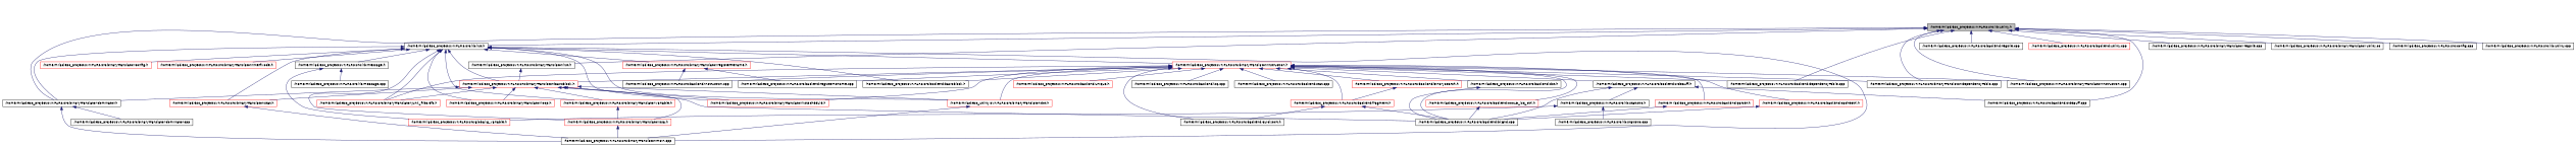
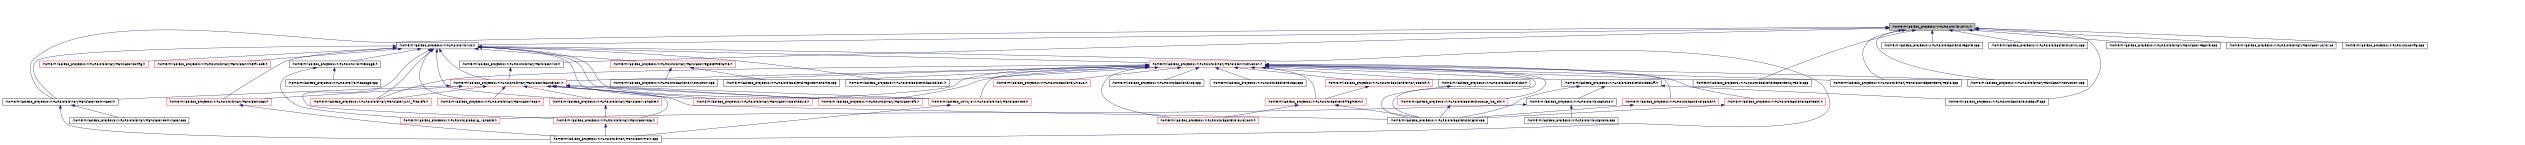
  digraph {
    node [color=black fillcolor=white fontname=Helvetica fontsize=10 shape=record style=filled]
    edge [color=midnightblue dir=back fontname=Helvetica fontsize=10 labelfontname=Helvetica labelfontsize=10 style=solid]
    n1 [fillcolor=grey75 fontcolor=black height=0.2 label="/home/milad/esc_project/svn/PARS/src/lib/utility.h" width=0.4]
    n2 [height=0.2 label="/home/milad/esc_project/svn/PARS/src/lib/list.h" width=0.4]
    n3 [height=0.2 label="/home/milad/esc_project/svn/PARS/src/backend/sideBuff.cpp" width=0.4]
    n4 [height=0.2 label="/home/milad/esc_project/svn/PARS/src/backend/dependencyTable.cpp" width=0.4]
    n5 [height=0.2 label="/home/milad/esc_project/svn/PARS/src/binaryTranslator/dominator.h" width=0.4]
    n6 [height=0.2 label="/home/milad/esc_project/svn/PARS/src/binaryTranslator/dependencyTable.cpp" width=0.4]
    n7 [height=0.2 label="/home/milad/esc_project/svn/PARS/src/binaryTranslator/instruction.cpp" width=0.4]
    n8 [height=0.2 label="/home/milad/esc_project/svn/PARS/src/backend/regFile.cpp" width=0.4]
-   n9 [color=red height=0.2 label="/home/milad/esc_project/svn/PARS/src/backend/utility.cpp" width=0.4]
+   n9 [height=0.2 label="/home/milad/esc_project/svn/PARS/src/backend/utility.cpp" width=0.4]
    n10 [height=0.2 label="/home/milad/esc_project/svn/PARS/src/binaryTranslator/list.h" width=0.4]
    n11 [height=0.2 label="/home/milad/esc_project/svn/PARS/src/binaryTranslator/regFile.cpp" width=0.4]
    n12 [height=0.2 label="/home/milad/esc_project/svn/PARS/src/binaryTranslator/utility.cc" width=0.4]
    n13 [height=0.2 label="/home/milad/esc_project/svn/PARS/src/config.cpp" width=0.4]
-   n14 [height=0.2 label="/home/milad/esc_project/svn/PARS/src/lib/utility.cpp" width=0.4]
    n15 [height=0.2 label="/home/milad/esc_project/svn/PARS/src/backend/basicblock.h" width=0.4]
    n16 [height=0.2 label="/home/milad/esc_project/svn/PARS/src/lib/message.h" width=0.4]
    n17 [color=red height=0.2 label="/home/milad/esc_project/svn/PARS/src/binaryTranslator/instruction.h" width=0.4]
    n18 [color=red height=0.2 label="/home/milad/esc_project/svn/PARS/src/binaryTranslator/basicblock.h" width=0.4]
    n19 [color=red height=0.2 label="/home/milad/esc_project/svn/PARS/src/binaryTranslator/stat.h" width=0.4]
    n20 [height=0.2 label="/home/milad/esc_project/svn/PARS/src/binaryTranslator/main.cpp" width=0.4]
+   n21 [color=red height=0.2 label="/home/milad/esc_project/svn/PARS/src/binaryTranslator/dfs.h" width=0.4]
    n22 [color=red height=0.2 label="/home/milad/esc_utility/svn/PARS/src/binaryTranslator/dot.h" width=0.4]
    n23 [color=red height=0.2 label="/home/milad/esc_project/svn/PARS/src/binaryTranslator/junk_files/dfs.h" width=0.4]
    n24 [color=red height=0.2 label="/home/milad/esc_project/svn/PARS/src/binaryTranslator/listSchedule.h" width=0.4]
    n25 [color=red height=0.2 label="/home/milad/esc_project/svn/PARS/src/binaryTranslator/loop.h" width=0.4]
    n26 [color=red height=0.2 label="/home/milad/esc_project/svn/PARS/src/binaryTranslator/variable.h" width=0.4]
    n27 [color=red height=0.2 label="/home/milad/esc_project/svn/PARS/src/binaryTranslator/ssa.h" width=0.4]
    n28 [color=red height=0.2 label="/home/milad/esc_project/svn/PARS/src/binaryTranslator/config.h" width=0.4]
    n29 [color=red height=0.2 label="/home/milad/esc_project/svn/PARS/src/binaryTranslator/interfNode.h" width=0.4]
    n30 [color=red height=0.2 label="/home/milad/esc_project/svn/PARS/src/binaryTranslator/registerRename.h" width=0.4]
    n31 [height=0.2 label="/home/milad/esc_project/svn/PARS/src/binaryTranslator/dominator.cpp" width=0.4]
    n32 [color=red height=0.2 label="/home/milad/esc_project/svn/PARS/src/global/g_variable.h" width=0.4]
    n33 [height=0.2 label="/home/milad/esc_project/svn/PARS/src/lib/message.cpp" width=0.4]
    n34 [height=0.2 label="/home/milad/esc_project/svn/PARS/src/lib/statistic.h" width=0.4]
    n35 [height=0.2 label="/home/milad/esc_project/svn/PARS/src/lib/statistic.cpp" width=0.4]
    n36 [color=red height=0.2 label="/home/milad/esc_project/svn/PARS/src/backend/binarySearch.h" width=0.4]
    n37 [color=red height=0.2 label="/home/milad/esc_project/svn/PARS/src/backend/fragment.h" width=0.4]
-   n38 [height=0.2 label="/home/milad/esc_project/svn/PARS/src/backend/quickSort.h" width=0.4]
+   n38 [color=red height=0.2 label="/home/milad/esc_project/svn/PARS/src/backend/quickSort.h" width=0.4]
    n39 [height=0.2 label="/home/milad/esc_project/svn/PARS/src/backend/bkEnd.cpp" width=0.4]
    n40 [color=red height=0.2 label="/home/milad/esc_project/svn/PARS/src/backend/oooLD_lsq_ctrl.h" width=0.4]
    n41 [color=red height=0.2 label="/home/milad/esc_project/svn/PARS/src/backend/unique.h" width=0.4]
    n42 [color=red height=0.2 label="/home/milad/esc_project/svn/PARS/src/backend/parser.h" width=0.4]
    n43 [color=red height=0.2 label="/home/milad/esc_project/svn/PARS/src/backend/cacheCtrl.h" width=0.4]
    n44 [height=0.2 label="/home/milad/esc_project/svn/PARS/src/backend/sideBuff.h" width=0.4]
    n45 [height=0.2 label="/home/milad/esc_project/svn/PARS/src/backend/dot.h" width=0.4]
    n46 [height=0.2 label="/home/milad/esc_project/svn/PARS/src/backend/instruction.cpp" width=0.4]
    n47 [height=0.2 label="/home/milad/esc_project/svn/PARS/src/backend/lsq.cpp" width=0.4]
    n48 [height=0.2 label="/home/milad/esc_project/svn/PARS/src/backend/registerRename.cpp" width=0.4]
    n49 [height=0.2 label="/home/milad/esc_project/svn/PARS/src/backend/stat.cpp" width=0.4]
    n1 -> n2
    n1 -> n3
    n1 -> n4
    n1 -> n5
    n1 -> n6
    n1 -> n7
    n1 -> n8
    n1 -> n9
    n1 -> n10
    n1 -> n11
    n1 -> n12
    n1 -> n13
-   n1 -> n14
    n2 -> n5
    n2 -> n15
    n2 -> n16
    n2 -> n17
    n2 -> n18
    n2 -> n19
    n2 -> n20
+   n2 -> n21
    n2 -> n22
    n2 -> n23
    n2 -> n24
    n2 -> n25
    n2 -> n26
    n2 -> n27
    n2 -> n28
    n2 -> n29
    n2 -> n30
    n5 -> n20
    n5 -> n31
    n10 -> n18
    n16 -> n32
    n16 -> n33
    n17 -> n4
    n17 -> n6
    n17 -> n7
    n17 -> n15
    n17 -> n18
+   n17 -> n21
    n17 -> n22
    n17 -> n23
    n17 -> n24
    n17 -> n36
    n17 -> n37
    n17 -> n38
    n17 -> n39
    n17 -> n40
    n17 -> n41
    n17 -> n42
    n17 -> n43
    n17 -> n44
    n17 -> n45
    n17 -> n46
    n17 -> n47
    n17 -> n48
    n17 -> n49
    n18 -> n5
    n18 -> n19
+   n18 -> n21
    n18 -> n22
    n18 -> n23
    n18 -> n24
    n18 -> n25
    n18 -> n26
    n18 -> n27
    n18 -> n39
    n19 -> n20
    n22 -> n20
    n26 -> n27
    n27 -> n20
    n30 -> n46
    n30 -> n48
    n34 -> n32
    n34 -> n35
    n36 -> n37
    n37 -> n38
    n37 -> n39
    n40 -> n39
    n42 -> n39
    n43 -> n39
    n44 -> n3
    n44 -> n34
    n44 -> n39
    n45 -> n39
  }
